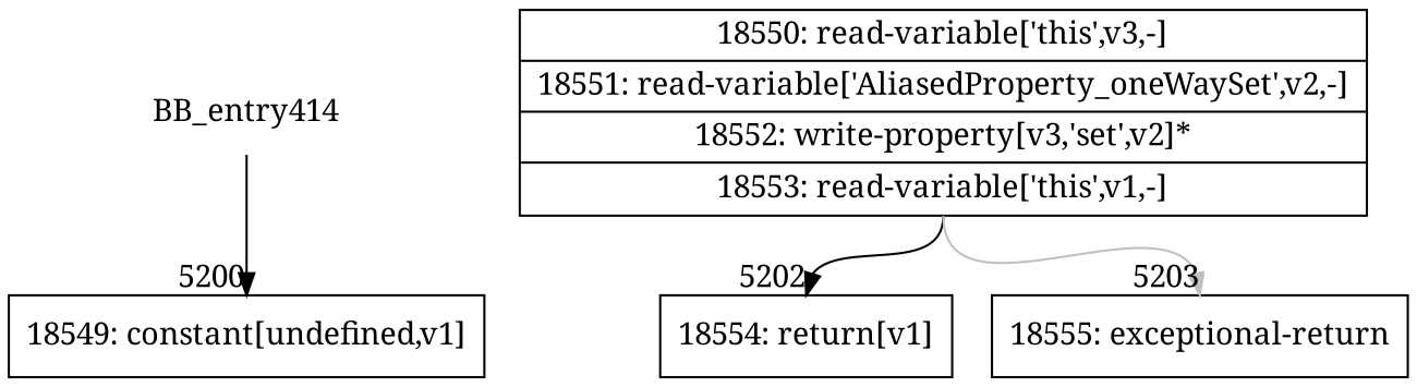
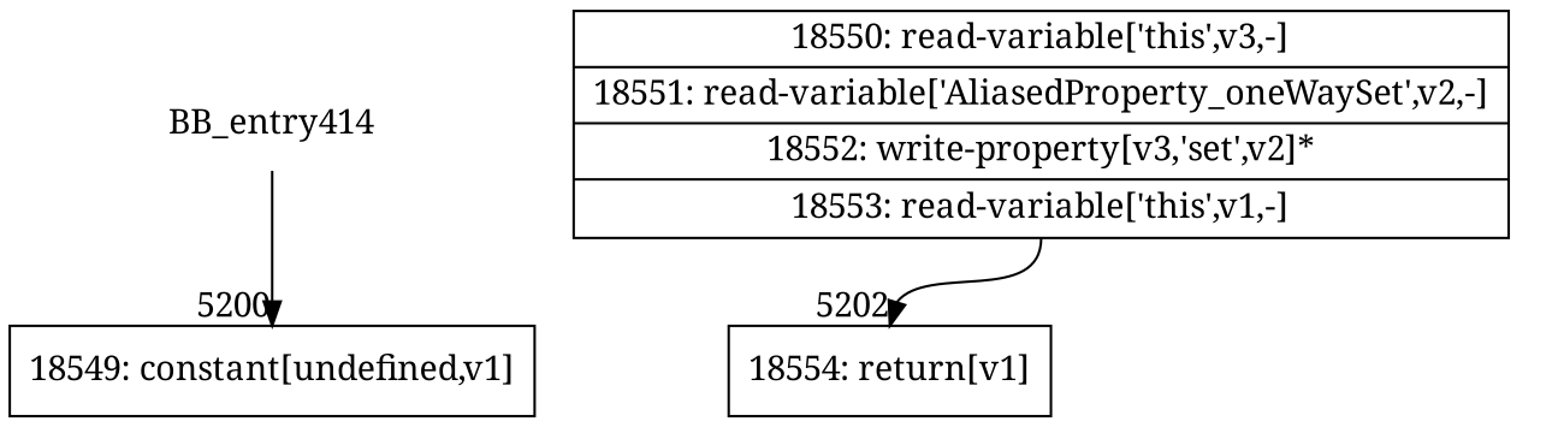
  digraph {
    fontname="Noto Serif"
    rankdir=TD
    node [fontname="Noto Serif" shape=record]
    edge [fontname="Noto Serif" headport=n tailport=s]
    n1 [label=BB_entry414 shape=none]
    n2 [label="{18549: constant[undefined,v1]}"]
    n3 [label="{18550: read-variable['this',v3,-]|18551: read-variable['AliasedProperty_oneWaySet',v2,-]|18552: write-property[v3,'set',v2]*|18553: read-variable['this',v1,-]}"]
    n4 [label="{18554: return[v1]}"]
-   n5 [label="{18555: exceptional-return}"]
    n1 -> n2 [headlabel="    5200"]
    n3 -> n4 [headlabel="      5202"]
-   n3 -> n5 [color=gray headlabel="      5203"]
  }
